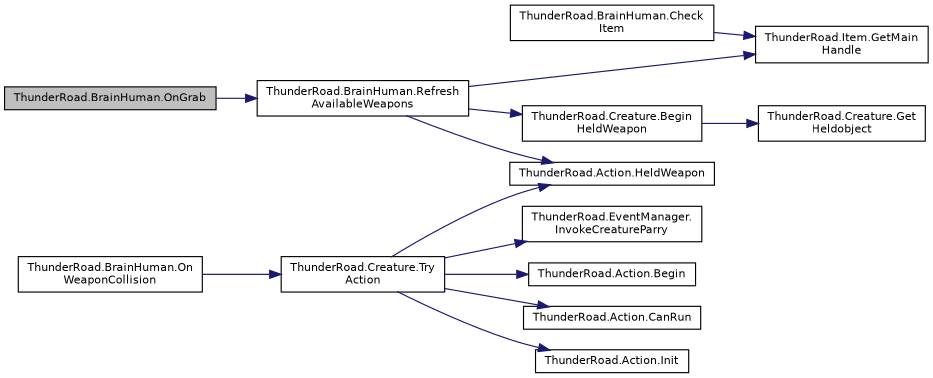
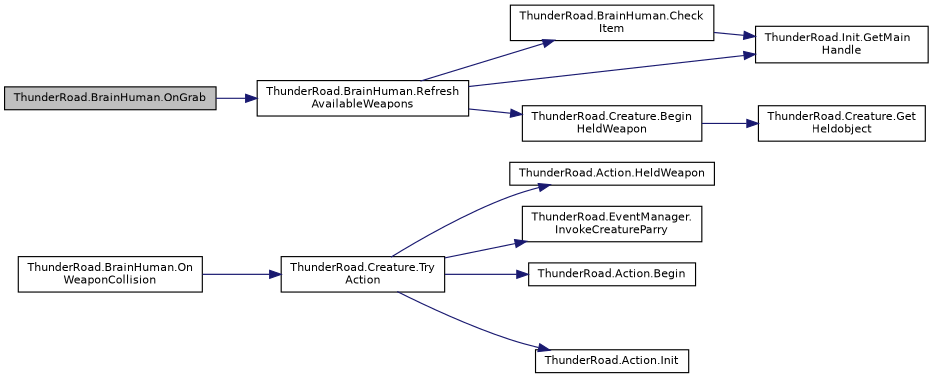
  digraph {
    rankdir=LR
    node [color=black fillcolor=white fontname=Helvetica fontsize=10 shape=record style=filled]
    edge [color=midnightblue fontname=Helvetica fontsize=10 labelfontname=Helvetica labelfontsize=10 style=solid]
    n1 [fillcolor=grey75 fontcolor=black height=0.2 label="ThunderRoad.BrainHuman.OnGrab" width=0.4]
    n2 [height=0.2 label="ThunderRoad.BrainHuman.Refresh\lAvailableWeapons" width=0.4]
    n3 [height=0.2 label="ThunderRoad.BrainHuman.On\lWeaponCollision" width=0.4]
    n4 [height=0.2 label="ThunderRoad.Creature.Try\lAction" width=0.4]
    n5 [height=0.2 label="ThunderRoad.BrainHuman.Check\lItem" width=0.4]
-   n6 [height=0.2 label="ThunderRoad.Item.GetMain\lHandle" width=0.4]
+   n6 [height=0.2 label="ThunderRoad.Init.GetMain\lHandle" width=0.4]
    n7 [height=0.2 label="ThunderRoad.Creature.Begin\lHeldWeapon" width=0.4]
    n8 [height=0.2 label="ThunderRoad.EventManager.\lInvokeCreatureParry" width=0.4]
    n9 [height=0.2 label="ThunderRoad.Action.Begin" width=0.4]
-   n10 [height=0.2 label="ThunderRoad.Action.CanRun" width=0.4]
    n11 [height=0.2 label="ThunderRoad.Action.HeldWeapon" width=0.4]
    n12 [height=0.2 label="ThunderRoad.Action.Init" width=0.4]
    n13 [height=0.2 label="ThunderRoad.Creature.Get\lHeldobject" width=0.4]
    n1 -> n2
-   n2 -> n11
+   n2 -> n5
    n2 -> n6
    n2 -> n7
    n3 -> n4
    n4 -> n8
    n4 -> n9
-   n4 -> n10
    n4 -> n11
    n4 -> n12
    n5 -> n6
    n7 -> n13
  }
